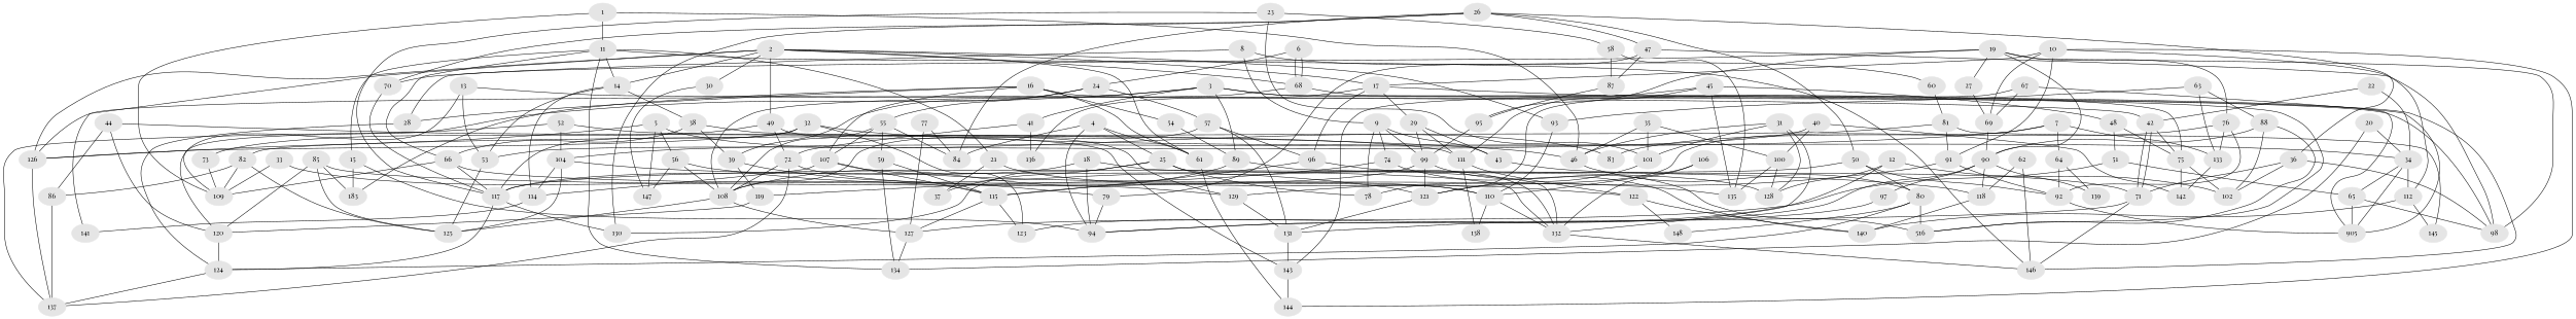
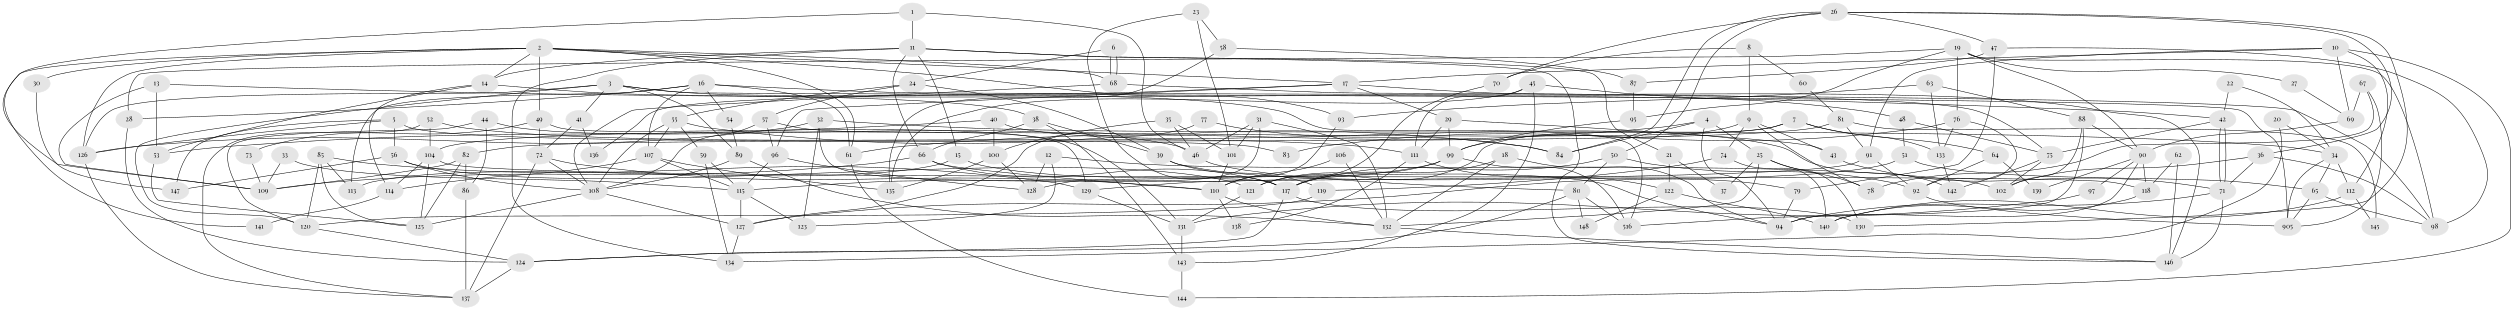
  graph {
    fontname="Playfair Display"
    node [color=gray90 fontname="Playfair Display" style=filled]
    edge [fontname="Playfair Display"]
    1
    11
    46
    109
    14
    15
    21
    66
    134
    146
    80
    2
    17
    30
    49
    61
    68
    93
    126
    141
    53
    38
    114
    29
    96
    136
    147
    72
    73
    129
    144
    75
    108
    110
    137
    3
    41
    89
    n39 [label=905]
    n40 [label=516]
    120
    132
    124
    4
    25
    84
    94
    78
    37
    130
    5
    56
    83
    121
    6
    24
    39
    55
    57
    7
    64
    104
    133
    92
    139
    125
    118
    131
    142
    8
    9
    60
    70
    43
    74
    99
    81
    117
    71
    119
    140
    115
    10
    69
    91
    112
    90
    145
-   113 [label=183]
+   113
    122
    12
    102
    123
    128
    13
    42
    143
    16
    28
    54
    98
    107
    135
    111
    18
    19
    27
    76
    95
    97
    20
    34
    65
    148
    22
    23
    58
    101
    87
    79
    59
    26
    36
    47
    50
    138
    31
    32
    33
    127
    35
    100
    40
    44
    86
    45
    48
    51
    52
    85
    82
    62
    63
    88
    67
    77
    106
    1 -- 11
    1 -- 46
    1 -- 109
    11 -- 14
    11 -- 15
    11 -- 21
    11 -- 66
    11 -- 134
    11 -- 146
    46 -- 80
    14 -- 53
    14 -- 38
    14 -- 114
    15 -- 94
    15 -- 113
    21 -- 37
    21 -- 122
    66 -- 109
    66 -- 110
    66 -- 117
    80 -- n40
    80 -- 124
    80 -- 148
    2 -- 14
    2 -- 17
    2 -- 30
    2 -- 49
    2 -- 61
    2 -- 68
    2 -- 93
    2 -- 126
    2 -- 141
    17 -- 146
    17 -- 29
    17 -- 96
    17 -- 136
    30 -- 147
    49 -- 72
    49 -- 73
    49 -- 129
    61 -- 144
    68 -- 75
    68 -- 108
    93 -- 110
    126 -- 137
    53 -- 125
    38 -- 66
    38 -- 39
    38 -- 143
    114 -- 141
    29 -- 43
    29 -- 99
    29 -- 111
    96 -- 115
    96 -- 128
    72 -- 108
    72 -- 110
    72 -- 137
    73 -- 109
    129 -- 131
    75 -- 142
    75 -- 102
    108 -- 125
    108 -- 127
    110 -- 132
    110 -- 138
    3 -- 126
    3 -- 41
    3 -- 89
    3 -- n39
    3 -- n40
    3 -- 120
    41 -- 136
    41 -- 72
    89 -- 108
    89 -- 132
    120 -- 124
    132 -- 146
    124 -- 137
    4 -- 61
    4 -- 25
    4 -- 84
    4 -- 94
    25 -- 132
    25 -- 78
    25 -- 37
    25 -- 130
    5 -- 126
    5 -- 147
    5 -- 56
    5 -- 83
    56 -- 147
    56 -- 108
    56 -- 121
    121 -- 131
    6 -- 68
    6 -- 68
    6 -- 24
    24 -- 39
    24 -- 55
    24 -- 57
    39 -- 119
    39 -- 79
    55 -- 108
    55 -- 84
    55 -- 107
    55 -- 59
    57 -- 96
    57 -- 108
    57 -- 131
    7 -- 121
    7 -- 64
    7 -- 104
    7 -- 133
    64 -- 92
    64 -- 139
    104 -- 114
    104 -- 125
    104 -- 118
    133 -- 142
    92 -- n39
    118 -- 140
    131 -- 143
    8 -- 9
    8 -- 60
    8 -- 70
    9 -- 78
    9 -- 43
    9 -- 74
    9 -- 99
    60 -- 81
    70 -- 117
    43 -- 71
    74 -- 119
    74 -- 140
    99 -- n40
    99 -- 121
    99 -- 115
    81 -- 91
    81 -- 145
    81 -- 82
    117 -- 124
    117 -- 130
    71 -- 146
    71 -- 94
    119 -- 120
    115 -- 123
    115 -- 127
    10 -- 17
    10 -- 144
    10 -- 69
    10 -- 91
    10 -- 112
    69 -- 90
    91 -- 129
    91 -- 92
    112 -- 140
    112 -- 145
    90 -- 94
    90 -- 139
    90 -- 118
    90 -- 97
    122 -- 140
    122 -- 148
    12 -- 102
    12 -- 123
    12 -- 128
    13 -- 109
    13 -- 53
    13 -- 42
    42 -- 75
    42 -- 71
    42 -- 71
    143 -- 144
    16 -- 61
    16 -- 113
    16 -- 28
    16 -- 54
    16 -- 98
    16 -- 107
    28 -- 124
    54 -- 89
    107 -- 114
    107 -- 115
    107 -- 135
    111 -- 122
    111 -- 138
    18 -- 132
    18 -- 94
    18 -- 117
    19 -- 90
    19 -- 28
    19 -- 98
    19 -- 27
    19 -- 76
    19 -- 95
    27 -- 69
    76 -- 83
    76 -- 133
    76 -- 92
    95 -- 99
    97 -- 131
    20 -- 134
    20 -- 34
    34 -- n39
    34 -- 112
    34 -- 65
    65 -- n39
    65 -- 98
    22 -- 42
    22 -- 34
    23 -- 117
    23 -- 58
    23 -- 101
    58 -- 135
    58 -- 87
-   101 -- 121
+   101 -- 110
    87 -- 95
    79 -- 94
    59 -- 134
    59 -- 115
    26 -- 84
    26 -- 130
    26 -- 70
    26 -- 36
    26 -- 47
    26 -- 50
    36 -- 71
    36 -- 102
    36 -- 98
    47 -- 98
    47 -- 87
    47 -- 79
    50 -- 80
    50 -- 92
    50 -- 117
    31 -- 46
    31 -- 132
    31 -- 128
    31 -- 101
    32 -- 126
    32 -- 117
    32 -- 123
    32 -- 34
    33 -- 109
    33 -- 115
    127 -- 134
    35 -- 46
    35 -- 101
    35 -- 100
    100 -- 128
    100 -- 135
    40 -- 53
    40 -- 142
    40 -- 100
    44 -- 46
    44 -- 120
    44 -- 86
    86 -- 137
    45 -- 143
    45 -- 135
    45 -- 111
    45 -- 48
    48 -- 75
    48 -- 51
    51 -- 65
    51 -- 127
    52 -- 137
    52 -- 104
    52 -- 111
    85 -- 129
    85 -- 120
    85 -- 125
    85 -- 113
    82 -- 109
    82 -- 125
    82 -- 86
    62 -- 146
    62 -- 118
    63 -- 93
    63 -- 133
    63 -- 88
    88 -- n40
    88 -- 90
    88 -- 102
    67 -- n39
    67 -- 78
    67 -- 69
    77 -- 84
    77 -- 127
    106 -- 110
    106 -- 132
  }
